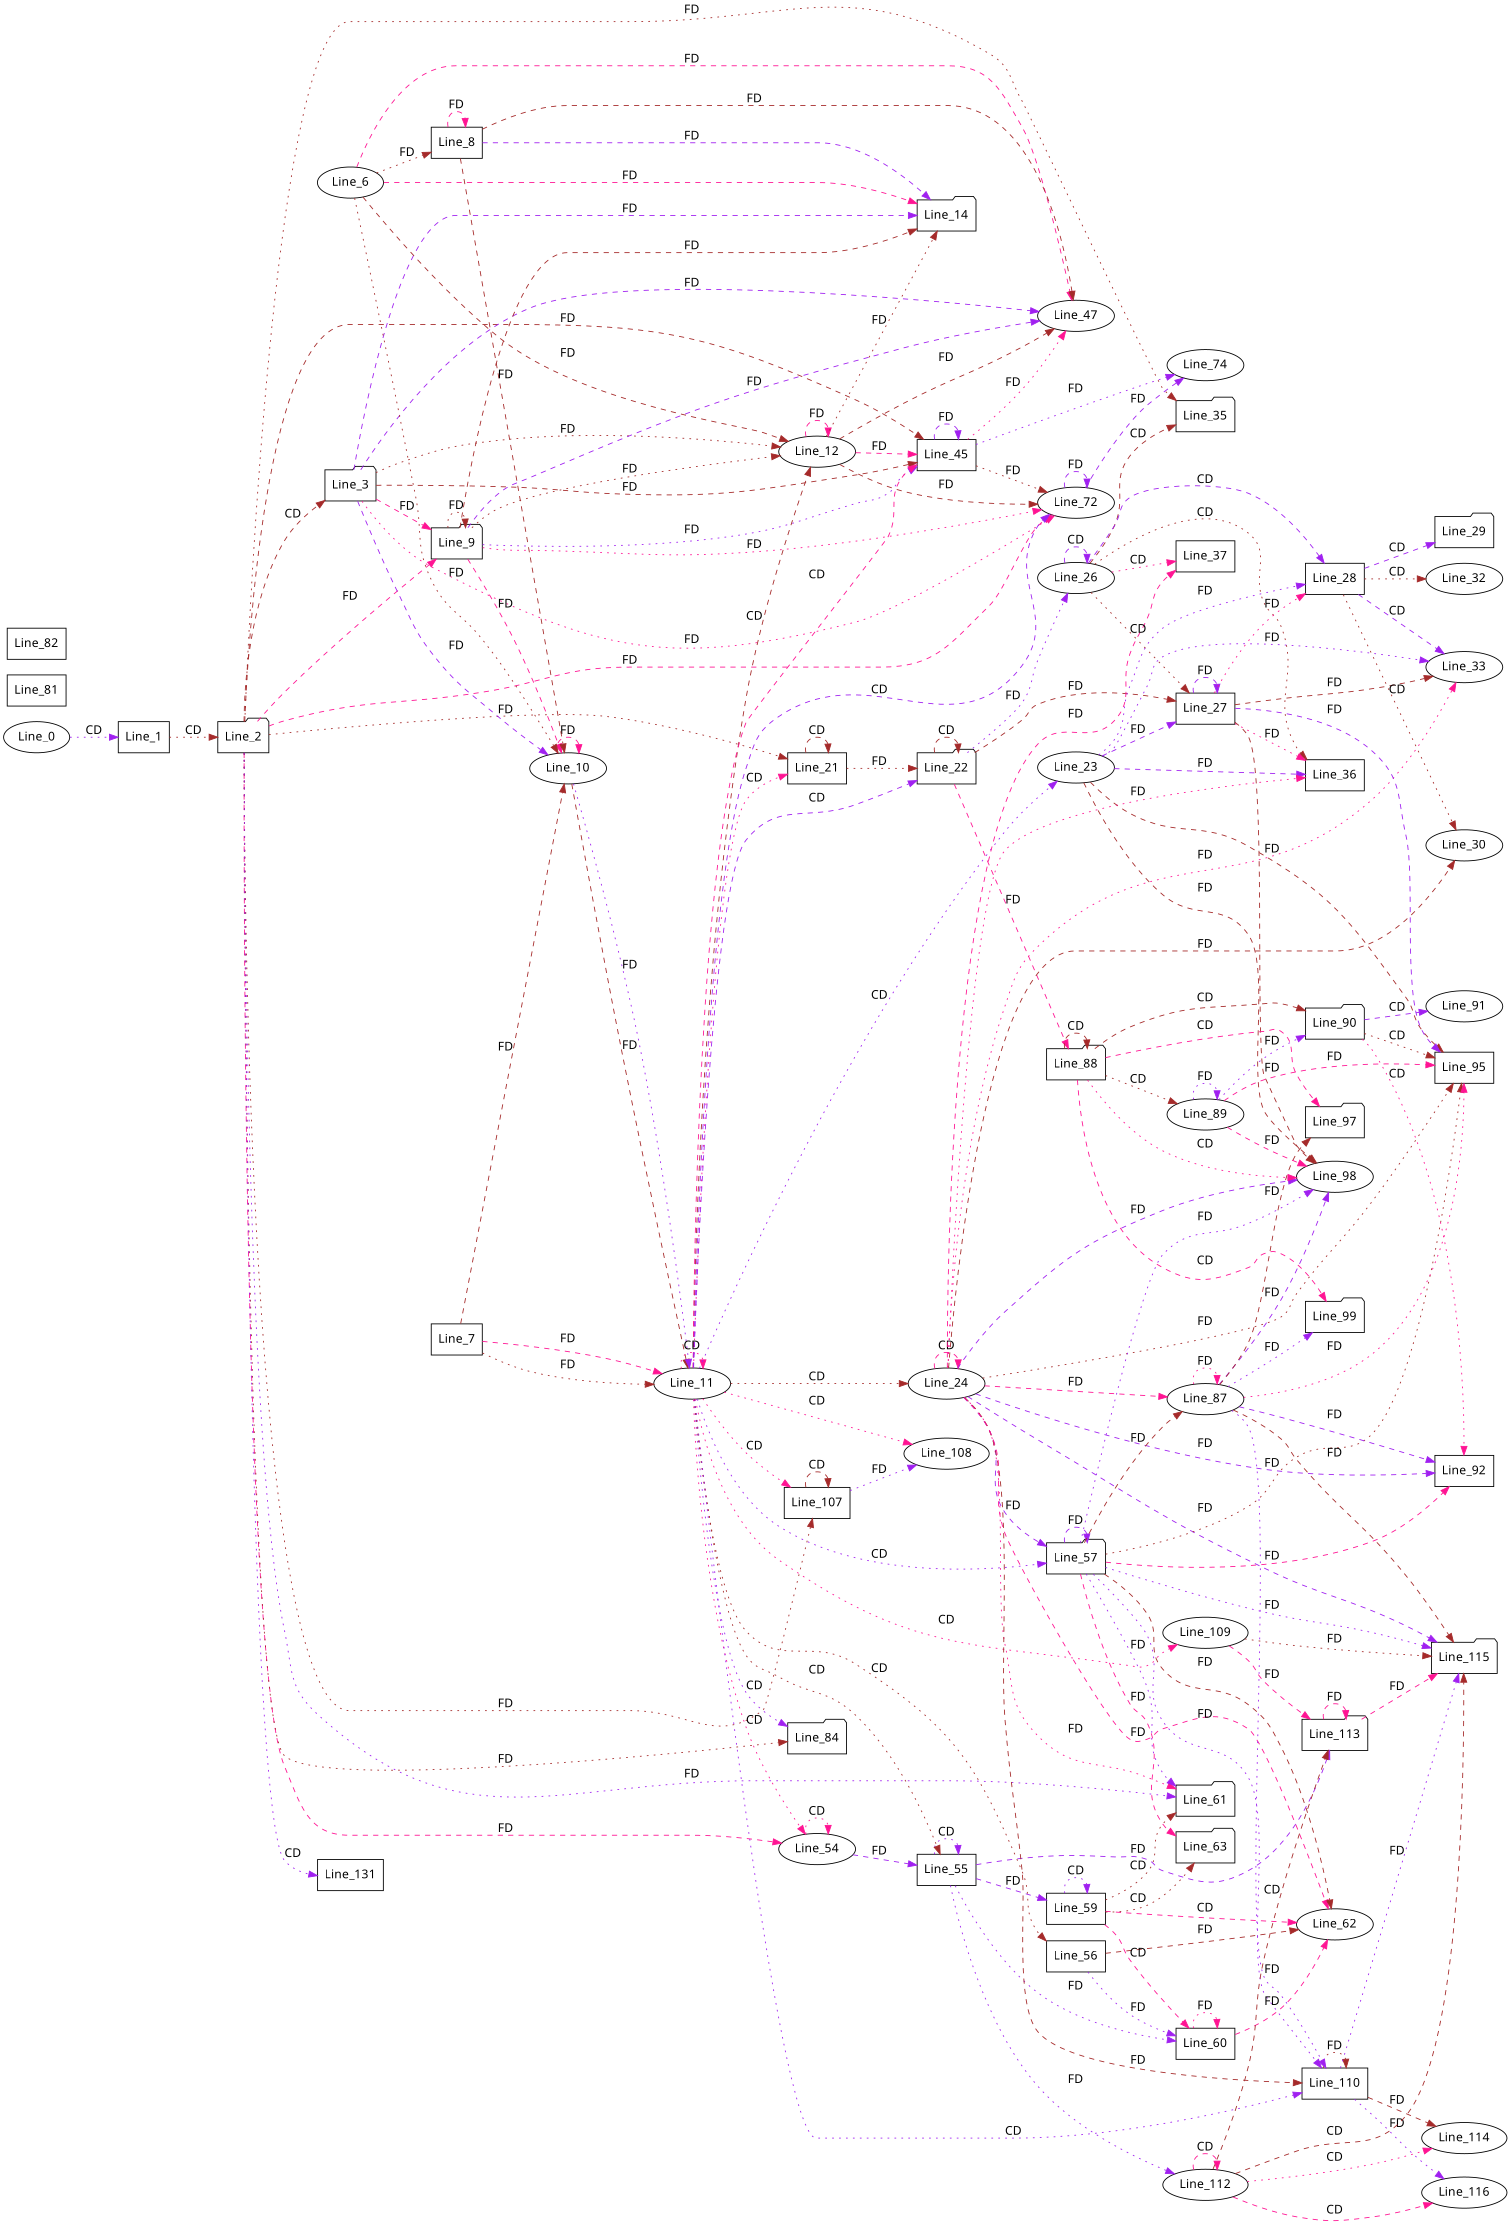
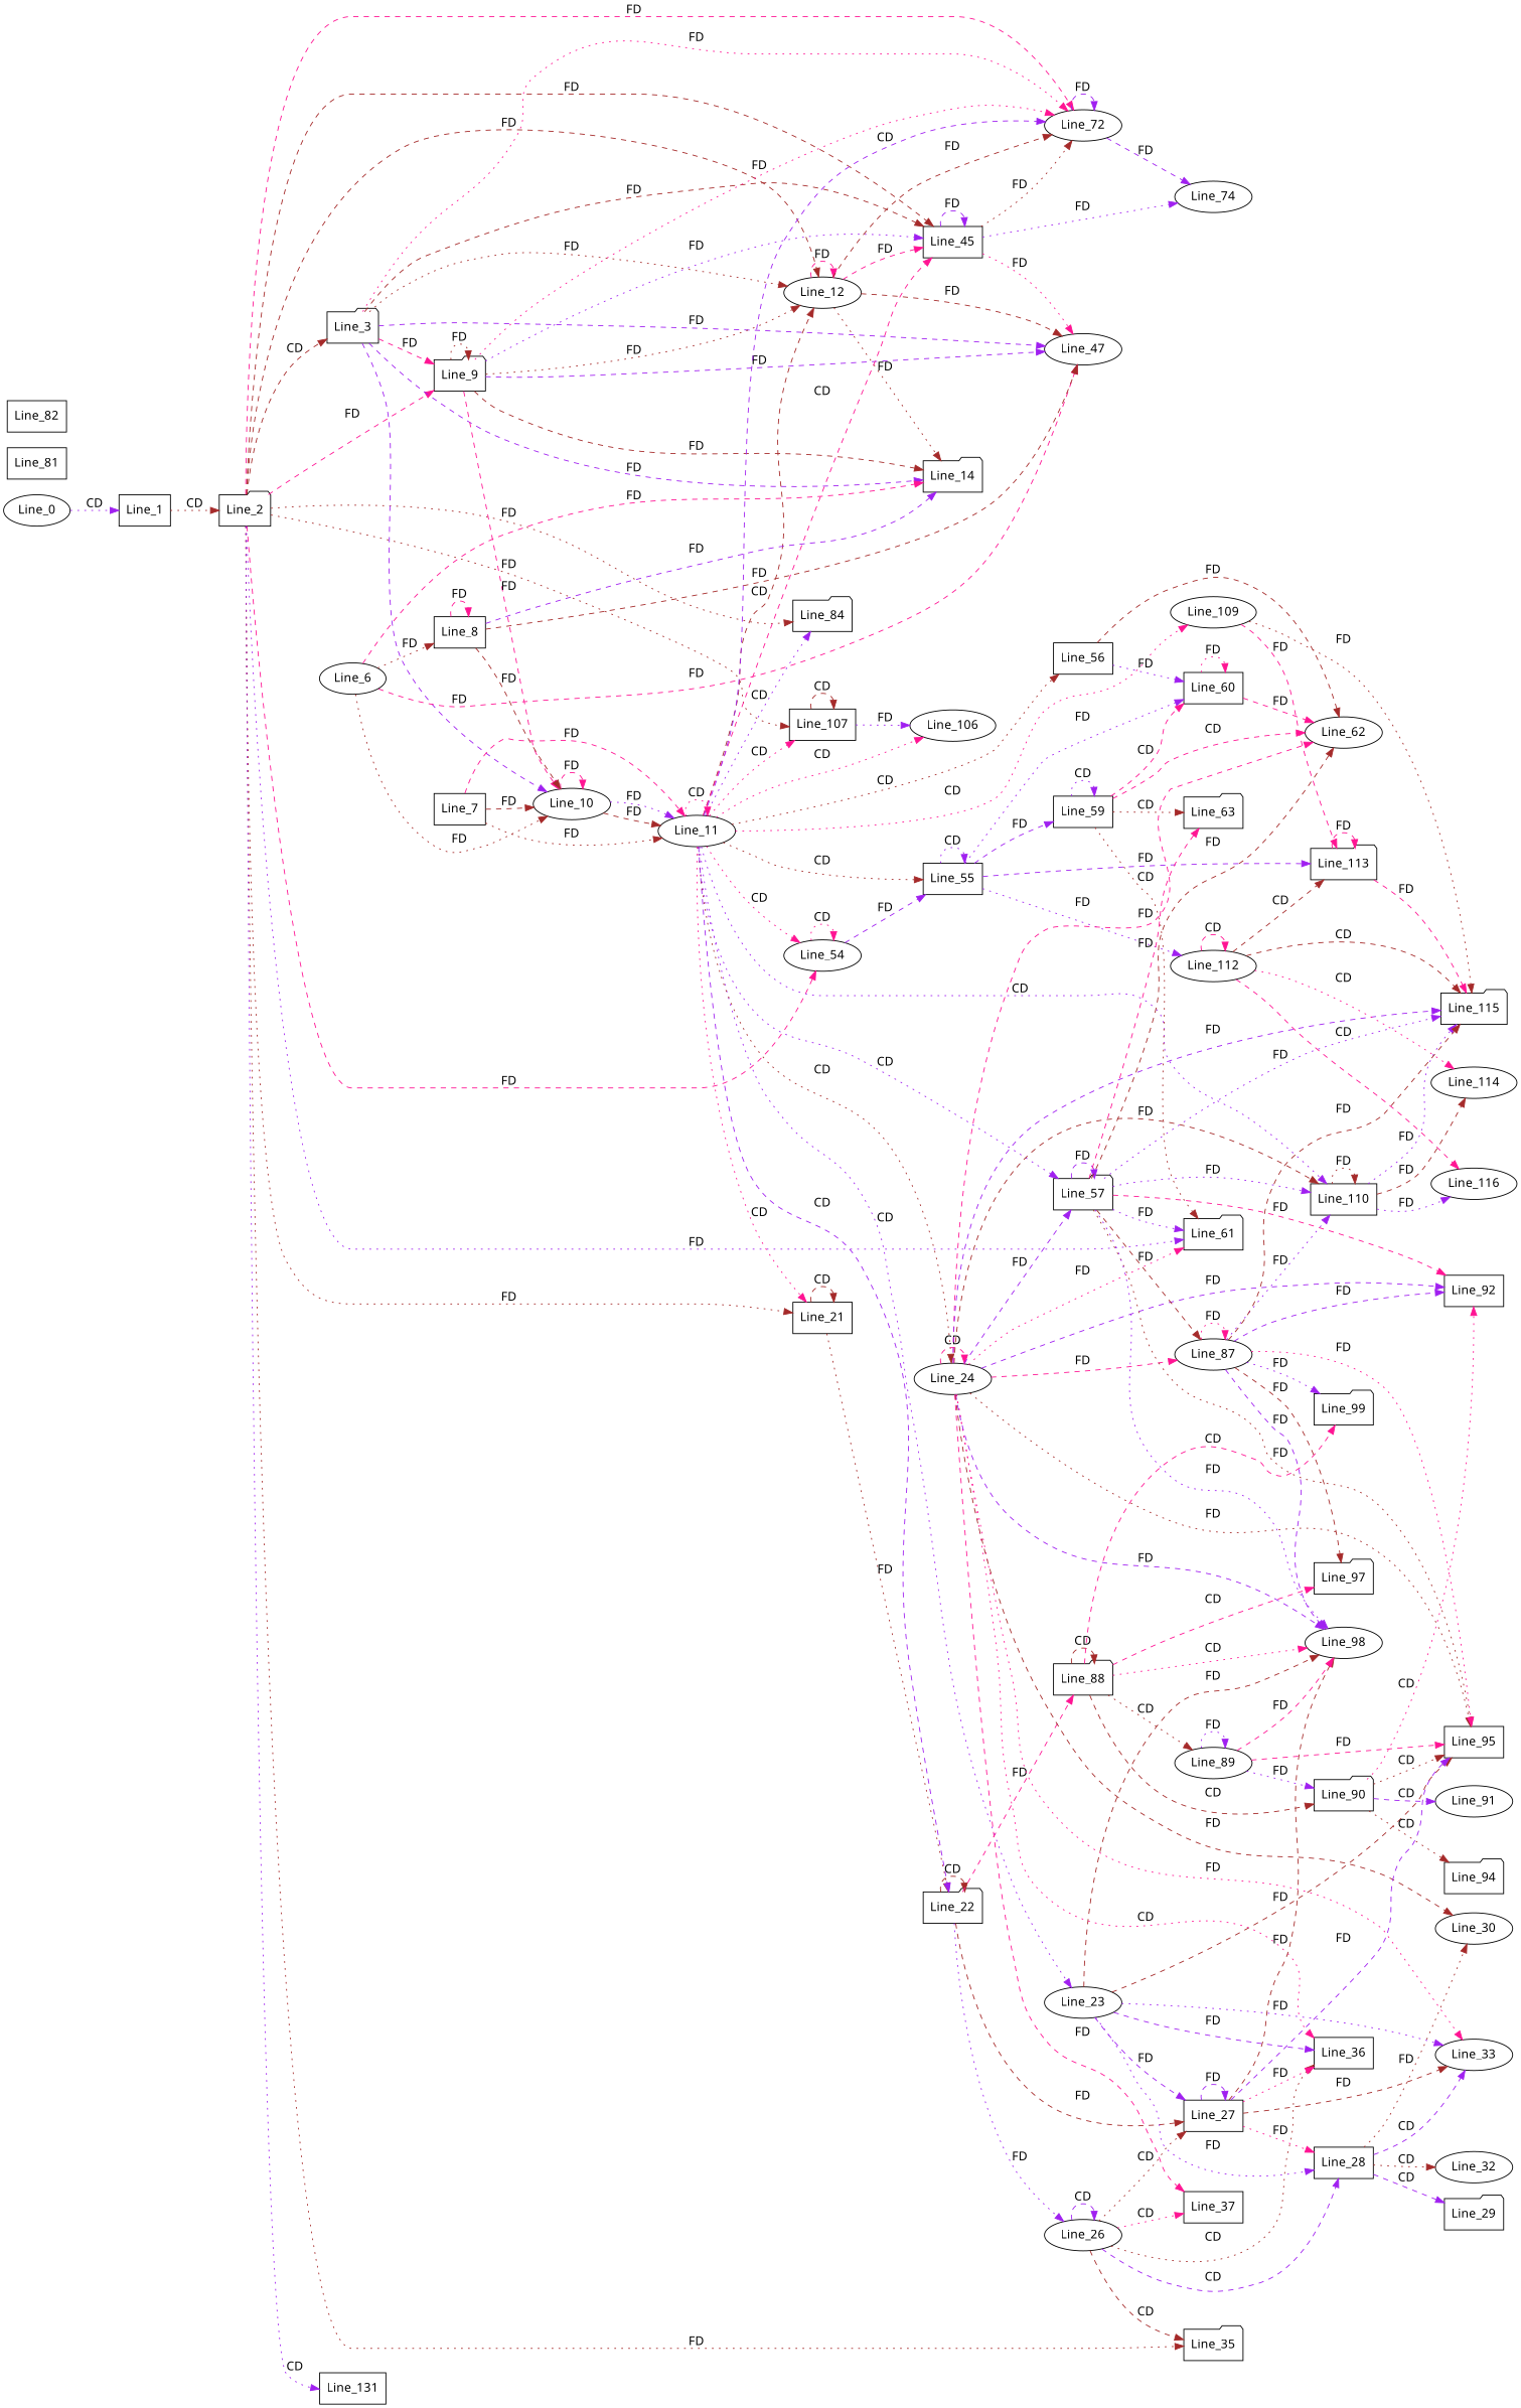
  digraph {
    fontname="Noto Sans"
    rankdir=LR
    node [fontname="Noto Sans" shape=ellipse]
    edge [color=brown fontname="Noto Sans" style=dashed]
    Line_1 [shape=box]
    Line_0
    Line_2 [shape=folder]
    Line_3 [shape=folder]
    Line_9 [shape=folder]
    Line_12
    Line_21 [shape=box]
    Line_35 [shape=folder]
    Line_45 [shape=box]
    Line_54
    Line_61 [shape=folder]
    Line_72
    Line_84 [shape=folder]
    Line_107 [shape=box]
    Line_131 [shape=box]
    Line_10
    Line_14 [shape=folder]
    Line_47
    Line_22 [shape=folder]
    Line_74
    Line_55 [shape=box]
-   Line_108
+   Line_108 [label=Line_106]
    Line_11
    Line_6
    Line_8 [shape=box]
    Line_7 [shape=box]
    Line_23
    Line_24
    Line_56 [shape=box]
    Line_57 [shape=folder]
    Line_109
    Line_110 [shape=box]
    Line_26
    Line_27 [shape=box]
    Line_88 [shape=folder]
    Line_28 [shape=box]
    Line_33
    Line_36 [shape=box]
    Line_95 [shape=box]
    Line_98
    Line_30
    Line_37 [shape=box]
    Line_62
    Line_87
    Line_92 [shape=box]
    Line_115 [shape=folder]
    Line_59 [shape=box]
    Line_60 [shape=box]
    Line_112
    Line_113 [shape=folder]
    Line_63 [shape=folder]
    Line_114
    Line_116
    Line_97 [shape=folder]
    Line_99 [shape=folder]
    Line_89
    Line_90 [shape=folder]
    Line_29 [shape=folder]
    Line_32
    Line_81 [shape=box]
    Line_82 [shape=box]
    Line_91
+   Line_94 [shape=folder]
    Line_1 -> Line_2 [label=CD style=dotted]
    Line_0 -> Line_1 [color=purple label=CD style=dotted]
    Line_2 -> Line_3 [label=CD]
    Line_2 -> Line_9 [color=deeppink label=FD]
-   Line_6 -> Line_12 [label=FD]
+   Line_2 -> Line_12 [label=FD]
    Line_2 -> Line_21 [label=FD style=dotted]
    Line_2 -> Line_35 [label=FD style=dotted]
    Line_2 -> Line_45 [label=FD]
    Line_2 -> Line_54 [color=deeppink label=FD]
    Line_2 -> Line_61 [color=purple label=FD style=dotted]
    Line_2 -> Line_72 [color=deeppink label=FD]
    Line_2 -> Line_84 [label=FD style=dotted]
    Line_2 -> Line_107 [label=FD style=dotted]
    Line_2 -> Line_131 [color=purple label=CD style=dotted]
    Line_3 -> Line_9 [color=deeppink label=FD]
    Line_3 -> Line_12 [label=FD style=dotted]
    Line_3 -> Line_45 [label=FD]
    Line_3 -> Line_72 [color=deeppink label=FD style=dotted]
    Line_3 -> Line_10 [color=purple label=FD]
    Line_3 -> Line_14 [color=purple label=FD]
    Line_3 -> Line_47 [color=purple label=FD]
    Line_9 -> Line_9 [label=FD style=dotted]
    Line_9 -> Line_12 [label=FD style=dotted]
    Line_9 -> Line_45 [color=purple label=FD style=dotted]
    Line_9 -> Line_72 [color=deeppink label=FD style=dotted]
    Line_9 -> Line_10 [color=deeppink label=FD]
    Line_9 -> Line_14 [label=FD]
    Line_9 -> Line_47 [color=purple label=FD]
    Line_12 -> Line_12 [color=deeppink label=FD]
    Line_12 -> Line_45 [color=deeppink label=FD]
    Line_12 -> Line_72 [label=FD]
    Line_12 -> Line_14 [label=FD style=dotted]
    Line_12 -> Line_47 [label=FD]
    Line_21 -> Line_21 [label=CD]
    Line_21 -> Line_22 [label=FD style=dotted]
    Line_45 -> Line_45 [color=purple label=FD]
    Line_45 -> Line_72 [label=FD style=dotted]
    Line_45 -> Line_47 [color=deeppink label=FD style=dotted]
    Line_45 -> Line_74 [color=purple label=FD style=dotted]
    Line_54 -> Line_54 [color=deeppink label=CD style=dotted]
    Line_54 -> Line_55 [color=purple label=FD]
    Line_72 -> Line_72 [color=purple label=FD]
    Line_72 -> Line_74 [color=purple label=FD]
    Line_107 -> Line_107 [label=CD]
    Line_107 -> Line_108 [color=purple label=FD style=dotted]
    Line_10 -> Line_10 [color=deeppink label=FD]
    Line_10 -> Line_11 [label=FD]
    Line_10 -> Line_11 [color=purple label=FD style=dotted]
    Line_22 -> Line_22 [label=CD]
    Line_22 -> Line_26 [color=purple label=FD style=dotted]
    Line_22 -> Line_27 [label=FD]
    Line_22 -> Line_88 [color=deeppink label=FD]
    Line_55 -> Line_55 [color=purple label=CD style=dotted]
    Line_55 -> Line_59 [color=purple label=FD]
    Line_55 -> Line_60 [color=purple label=FD style=dotted]
    Line_55 -> Line_112 [color=purple label=FD style=dotted]
    Line_55 -> Line_113 [color=purple label=FD]
    Line_11 -> Line_12 [label=CD]
    Line_11 -> Line_21 [color=deeppink label=CD style=dotted]
    Line_11 -> Line_45 [color=deeppink label=CD]
    Line_11 -> Line_54 [color=deeppink label=CD style=dotted]
    Line_11 -> Line_72 [color=purple label=CD]
    Line_11 -> Line_84 [color=purple label=CD style=dotted]
    Line_11 -> Line_107 [color=deeppink label=CD style=dotted]
    Line_11 -> Line_22 [color=purple label=CD]
    Line_11 -> Line_55 [label=CD style=dotted]
    Line_11 -> Line_108 [color=deeppink label=CD style=dotted]
    Line_11 -> Line_11 [color=deeppink label=CD style=dotted]
    Line_11 -> Line_23 [color=purple label=CD style=dotted]
    Line_11 -> Line_24 [label=CD style=dotted]
    Line_11 -> Line_56 [label=CD style=dotted]
    Line_11 -> Line_57 [color=purple label=CD style=dotted]
    Line_11 -> Line_109 [color=deeppink label=CD style=dotted]
    Line_11 -> Line_110 [color=purple label=CD style=dotted]
    Line_6 -> Line_10 [label=FD style=dotted]
    Line_6 -> Line_14 [color=deeppink label=FD]
    Line_6 -> Line_47 [color=deeppink label=FD]
    Line_6 -> Line_8 [label=FD style=dotted]
    Line_8 -> Line_10 [label=FD]
    Line_8 -> Line_14 [color=purple label=FD]
    Line_8 -> Line_47 [label=FD]
    Line_8 -> Line_8 [color=deeppink label=FD]
    Line_7 -> Line_10 [label=FD]
    Line_7 -> Line_11 [label=FD style=dotted]
    Line_7 -> Line_11 [color=deeppink label=FD]
    Line_23 -> Line_27 [color=purple label=FD]
    Line_23 -> Line_28 [color=purple label=FD style=dotted]
    Line_23 -> Line_33 [color=purple label=FD style=dotted]
    Line_23 -> Line_36 [color=purple label=FD]
    Line_23 -> Line_95 [label=FD]
    Line_23 -> Line_98 [label=FD]
    Line_24 -> Line_61 [color=deeppink label=FD style=dotted]
    Line_24 -> Line_24 [color=deeppink label=CD]
    Line_24 -> Line_57 [color=purple label=FD]
    Line_24 -> Line_110 [label=FD]
    Line_24 -> Line_33 [color=deeppink label=FD style=dotted]
-   Line_24 -> Line_36 [color=deeppink label=FD style=dotted]
+   Line_24 -> Line_36 [color=deeppink label=CD style=dotted]
    Line_24 -> Line_95 [label=FD style=dotted]
    Line_24 -> Line_98 [color=purple label=FD]
    Line_24 -> Line_30 [label=FD]
    Line_24 -> Line_37 [color=deeppink label=FD]
    Line_24 -> Line_62 [color=deeppink label=FD]
    Line_24 -> Line_87 [color=deeppink label=FD]
    Line_24 -> Line_92 [color=purple label=FD]
    Line_24 -> Line_115 [color=purple label=FD]
    Line_56 -> Line_62 [label=FD]
    Line_56 -> Line_60 [color=purple label=FD style=dotted]
    Line_57 -> Line_61 [color=purple label=FD style=dotted]
    Line_57 -> Line_57 [color=purple label=FD]
    Line_57 -> Line_110 [color=purple label=FD style=dotted]
    Line_57 -> Line_95 [label=FD style=dotted]
    Line_57 -> Line_98 [color=purple label=FD style=dotted]
    Line_57 -> Line_62 [label=FD]
    Line_57 -> Line_87 [label=FD]
    Line_57 -> Line_92 [color=deeppink label=FD]
    Line_57 -> Line_115 [color=purple label=FD style=dotted]
    Line_57 -> Line_63 [color=deeppink label=FD]
    Line_109 -> Line_115 [label=FD style=dotted]
    Line_109 -> Line_113 [color=deeppink label=FD]
    Line_110 -> Line_110 [label=FD style=dotted]
    Line_110 -> Line_115 [color=purple label=FD style=dotted]
    Line_110 -> Line_114 [label=FD]
    Line_110 -> Line_116 [color=purple label=FD style=dotted]
    Line_26 -> Line_35 [label=CD]
    Line_26 -> Line_26 [color=purple label=CD]
    Line_26 -> Line_27 [label=CD style=dotted]
    Line_26 -> Line_28 [color=purple label=CD]
    Line_26 -> Line_36 [label=CD style=dotted]
    Line_26 -> Line_37 [color=deeppink label=CD style=dotted]
    Line_27 -> Line_27 [color=purple label=FD]
    Line_27 -> Line_28 [color=deeppink label=FD style=dotted]
    Line_27 -> Line_33 [label=FD]
    Line_27 -> Line_36 [color=deeppink label=FD style=dotted]
    Line_27 -> Line_95 [color=purple label=FD]
    Line_27 -> Line_98 [label=FD]
    Line_88 -> Line_88 [label=CD]
    Line_88 -> Line_98 [color=deeppink label=CD style=dotted]
    Line_88 -> Line_97 [color=deeppink label=CD]
    Line_88 -> Line_99 [color=deeppink label=CD]
    Line_88 -> Line_89 [label=CD style=dotted]
    Line_88 -> Line_90 [label=CD]
    Line_28 -> Line_33 [color=purple label=CD]
-   Line_28 -> Line_30 [label=CD style=dotted]
+   Line_28 -> Line_30 [label=FD style=dotted]
    Line_28 -> Line_29 [color=purple label=CD]
    Line_28 -> Line_32 [label=CD style=dotted]
    Line_87 -> Line_110 [color=purple label=FD style=dotted]
    Line_87 -> Line_95 [color=deeppink label=FD style=dotted]
    Line_87 -> Line_98 [color=purple label=FD]
    Line_87 -> Line_87 [color=deeppink label=FD style=dotted]
    Line_87 -> Line_92 [color=purple label=FD]
    Line_87 -> Line_115 [label=FD]
    Line_87 -> Line_97 [label=FD]
    Line_87 -> Line_99 [color=purple label=FD style=dotted]
    Line_59 -> Line_61 [label=CD style=dotted]
    Line_59 -> Line_62 [color=deeppink label=CD]
    Line_59 -> Line_59 [color=purple label=CD style=dotted]
    Line_59 -> Line_60 [color=deeppink label=CD]
    Line_59 -> Line_63 [label=CD style=dotted]
    Line_60 -> Line_62 [color=deeppink label=FD]
    Line_60 -> Line_60 [color=deeppink label=FD style=dotted]
    Line_112 -> Line_115 [label=CD]
    Line_112 -> Line_112 [color=deeppink label=CD]
    Line_112 -> Line_113 [label=CD]
    Line_112 -> Line_114 [color=deeppink label=CD style=dotted]
    Line_112 -> Line_116 [color=deeppink label=CD]
    Line_113 -> Line_115 [color=deeppink label=FD]
    Line_113 -> Line_113 [color=deeppink label=FD]
    Line_89 -> Line_95 [color=deeppink label=FD]
    Line_89 -> Line_98 [color=deeppink label=FD]
    Line_89 -> Line_89 [color=purple label=FD style=dotted]
    Line_89 -> Line_90 [color=purple label=FD style=dotted]
    Line_90 -> Line_95 [label=CD style=dotted]
    Line_90 -> Line_92 [color=deeppink label=CD style=dotted]
    Line_90 -> Line_91 [color=purple label=CD]
+   Line_90 -> Line_94 [label=CD style=dotted]
  }
